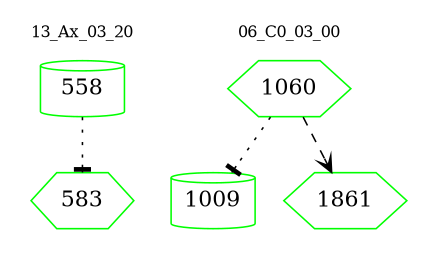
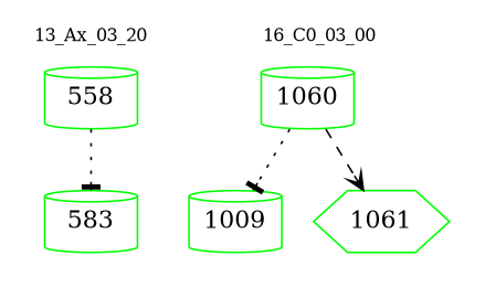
  digraph {
    node [color=green shape=hexagon]
    edge [arrowhead=tee color=black style=dotted]
    n1 [label=558 shape=cylinder]
-   n2 [label=583]
-   n3 [label=1060]
+   n2 [label=583 shape=cylinder]
+   n3 [label=1060 shape=cylinder]
    n4 [label=1009 shape=cylinder]
-   n5 [label=1861]
+   n5 [label=1061]
    subgraph cluster_1 {
      color=white
      fontsize=10
      label="13_Ax_03_20"
      n1
      n2
    }
    subgraph cluster_2 {
      color=white
      fontsize=10
-     label="06_C0_03_00"
+     label="16_C0_03_00"
      n3
      n4
      n5
    }
    n1 -> n2
    n3 -> n4
    n3 -> n5 [arrowhead=vee style=dashed]
  }
